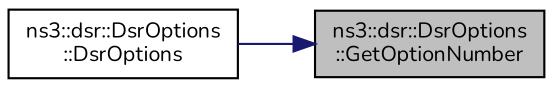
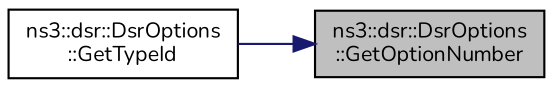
  digraph {
    rankdir=RL
    fontname=Nunito
    node [color=black fontname=Nunito fontsize=10 shape=record style=filled]
    n1 [fillcolor=grey75 fontcolor=black height=0.2 label="ns3::dsr::DsrOptions\l::GetOptionNumber" width=0.4]
-   n2 [fillcolor=white height=0.2 label="ns3::dsr::DsrOptions\l::DsrOptions" width=0.4]
+   n2 [fillcolor=white height=0.2 label="ns3::dsr::DsrOptions\l::GetTypeId" width=0.4]
    n1 -> n2 [color=midnightblue dir=back fontname=Nunito fontsize=10 labelfontname=Helvetica labelfontsize=10 style=solid]
  }
